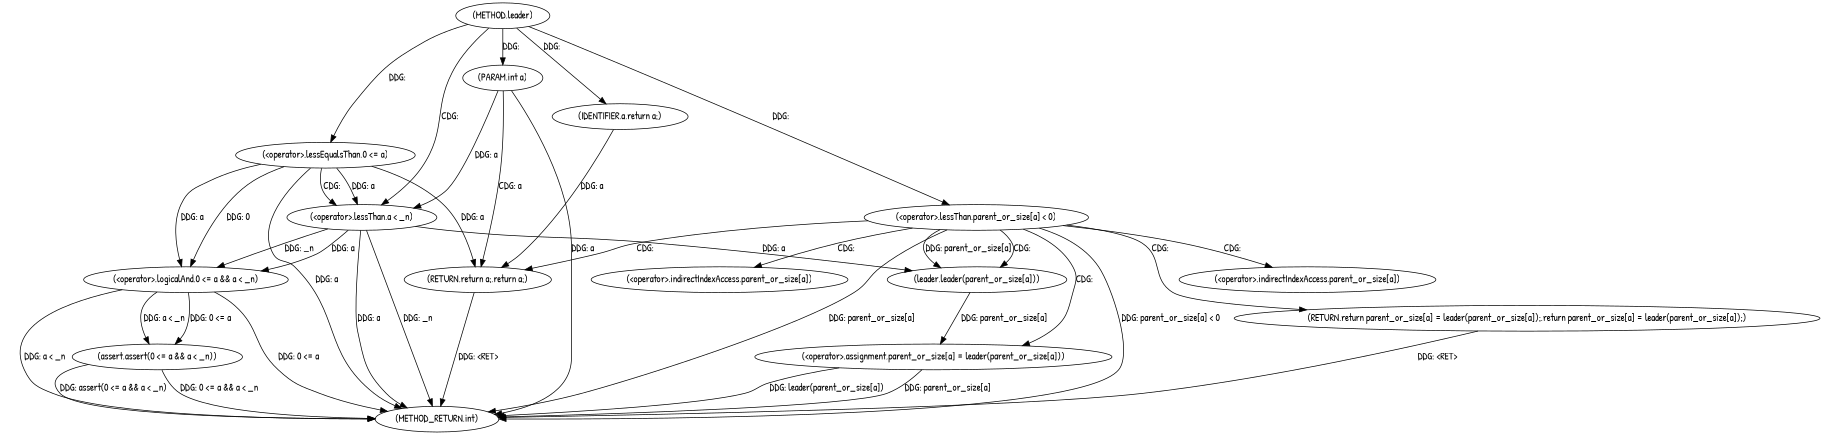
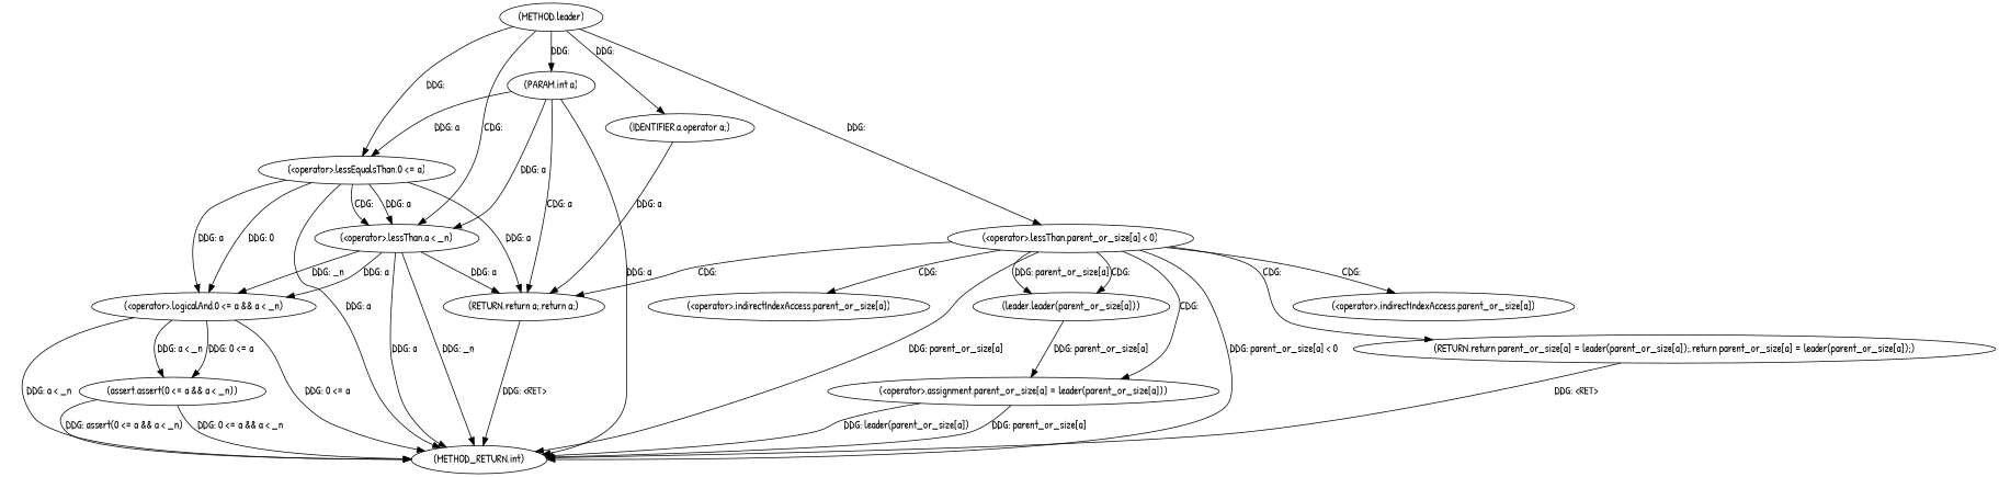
  digraph {
    fontname="Patrick Hand"
    node [fontname="Patrick Hand"]
    edge [fontname="Patrick Hand"]
    n1 [label="(METHOD,leader)"]
    n2 [label="(PARAM,int a)"]
    n3 [label="(<operator>.lessThan,parent_or_size[a] < 0)"]
-   n4 [label="(IDENTIFIER,a,return a;)"]
+   n4 [label="(IDENTIFIER,a,operator a;)"]
    n5 [label="(<operator>.lessEqualsThan,0 <= a)"]
    n6 [label="(<operator>.lessThan,a < _n)"]
    n7 [label="(METHOD_RETURN,int)"]
    n8 [label="(RETURN,return a;,return a;)"]
    n9 [label="(RETURN,return parent_or_size[a] = leader(parent_or_size[a]);,return parent_or_size[a] = leader(parent_or_size[a]);)"]
    n10 [label="(<operator>.assignment,parent_or_size[a] = leader(parent_or_size[a]))"]
    n11 [label="(leader,leader(parent_or_size[a]))"]
    n12 [label="(<operator>.indirectIndexAccess,parent_or_size[a])"]
    n13 [label="(<operator>.indirectIndexAccess,parent_or_size[a])"]
    n14 [label="(<operator>.logicalAnd,0 <= a && a < _n)"]
    n15 [label="(assert,assert(0 <= a && a < _n))"]
    n1 -> n2 [label="DDG: "]
    n1 -> n3 [label="DDG: "]
    n1 -> n4 [label="DDG: "]
    n1 -> n5 [label="DDG: "]
    n1 -> n6 [label="CDG: "]
+   n2 -> n5 [label="DDG: a"]
    n2 -> n6 [label="DDG: a"]
    n2 -> n7 [label="DDG: a"]
    n2 -> n8 [label="CDG: a"]
    n3 -> n7 [label="DDG: parent_or_size[a]"]
    n3 -> n7 [label="DDG: parent_or_size[a] < 0"]
    n3 -> n8 [label="CDG: "]
    n3 -> n9 [label="CDG: "]
    n3 -> n10 [label="CDG: "]
    n3 -> n11 [label="DDG: parent_or_size[a]"]
    n3 -> n11 [label="CDG: "]
    n3 -> n12 [label="CDG: "]
    n3 -> n13 [label="CDG: "]
    n4 -> n8 [label="DDG: a"]
    n5 -> n6 [label="DDG: a"]
    n5 -> n6 [label="CDG: "]
    n5 -> n7 [label="DDG: a"]
    n5 -> n8 [label="DDG: a"]
    n5 -> n14 [label="DDG: a"]
    n5 -> n14 [label="DDG: 0"]
    n6 -> n7 [label="DDG: a"]
    n6 -> n7 [label="DDG: _n"]
-   n6 -> n11 [label="DDG: a"]
+   n6 -> n8 [label="DDG: a"]
    n6 -> n14 [label="DDG: a"]
    n6 -> n14 [label="DDG: _n"]
    n8 -> n7 [label="DDG: <RET>"]
    n9 -> n7 [label="DDG: <RET>"]
    n10 -> n7 [label="DDG: parent_or_size[a]"]
    n10 -> n7 [label="DDG: leader(parent_or_size[a])"]
    n11 -> n10 [label="DDG: parent_or_size[a]"]
    n14 -> n7 [label="DDG: 0 <= a"]
    n14 -> n7 [label="DDG: a < _n"]
    n14 -> n15 [label="DDG: a < _n"]
    n14 -> n15 [label="DDG: 0 <= a"]
    n15 -> n7 [label="DDG: 0 <= a && a < _n"]
    n15 -> n7 [label="DDG: assert(0 <= a && a < _n)"]
  }
